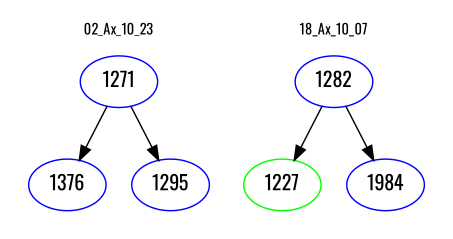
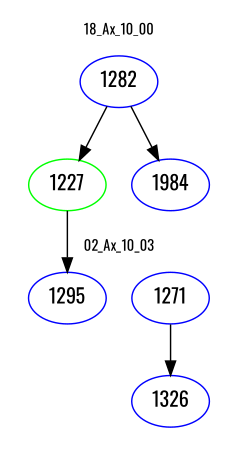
  digraph {
    fontname=Oswald
    node [color=blue fontname=Oswald]
    edge [color=black fontname=Oswald]
    n1 [label=1271]
-   n2 [label=1376]
+   n2 [label=1326]
    n3 [label=1295]
    n4 [label=1282]
    n5 [color=green label=1227]
    n6 [label=1984]
    subgraph cluster_1 {
      color=white
      fontsize=10
-     label="02_Ax_10_23"
+     label="02_Ax_10_03"
      n1
      n2
      n3
    }
    subgraph cluster_2 {
      color=white
      fontsize=10
-     label="18_Ax_10_07"
+     label="18_Ax_10_00"
      n4
      n5
      n6
    }
    n1 -> n2
-   n1 -> n3
+   n5 -> n3
    n4 -> n5
    n4 -> n6
  }
